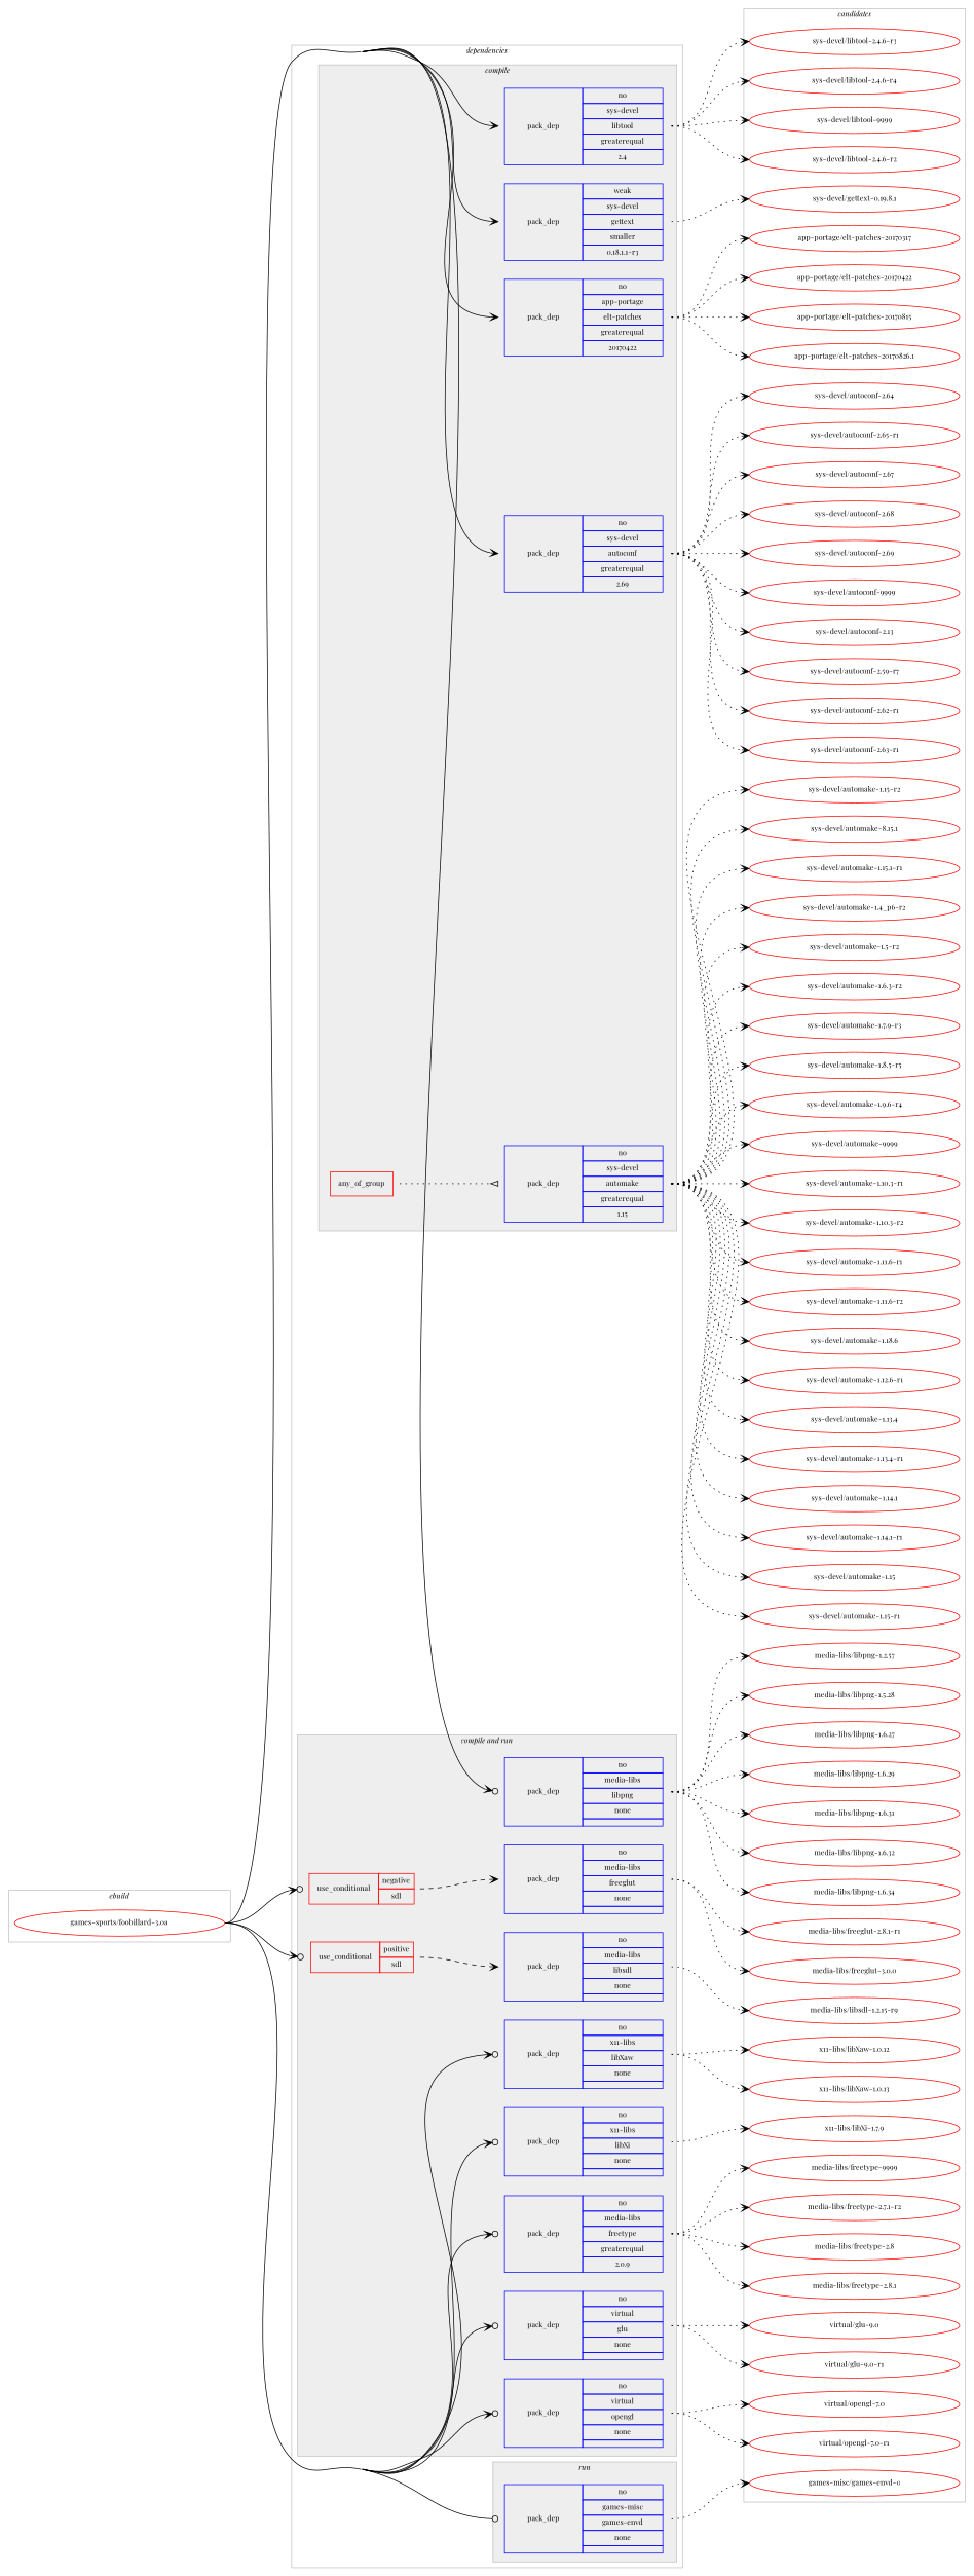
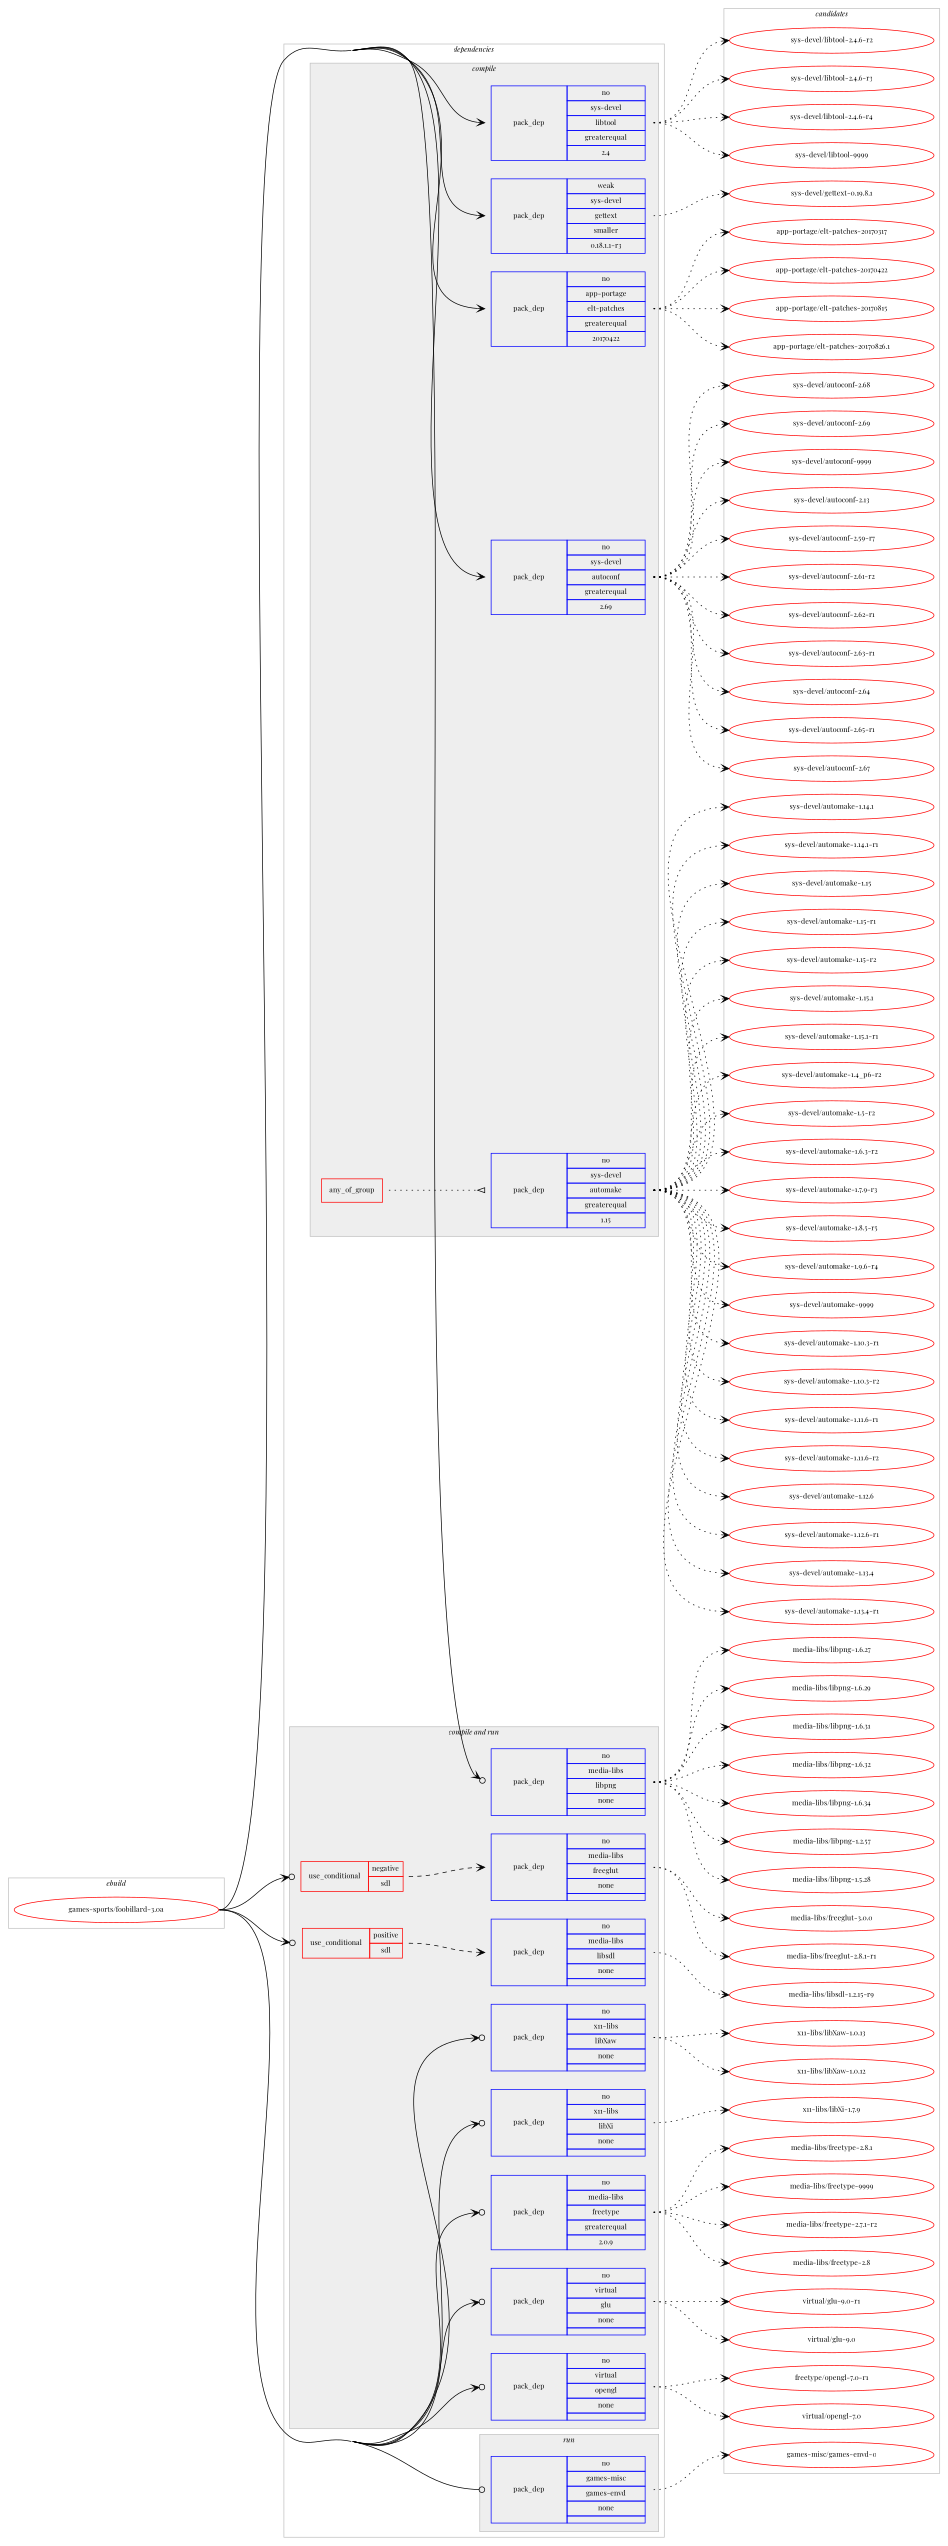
  digraph {
    compound=true
    concentrate=true
    fontname="Playfair Display"
    fontsize=10
    newrank=true
    rankdir=LR
    ranksep=1.5
    node [color=red fontname="Playfair Display" fontsize=10]
    edge [arrowhead=vee fontname="Playfair Display" headport=w style=dotted tailport=e weight=100]
    n1 [label="games-sports/foobillard-3.0a" width=4]
    n2 [color=blue label=<<TABLE BORDER="0" CELLBORDER="1" CELLSPACING="0" CELLPADDING="4" WIDTH="220"><TR><TD ROWSPAN="6" CELLPADDING="30">pack_dep</TD></TR><TR><TD WIDTH="110">no</TD></TR><TR><TD>sys-devel</TD></TR><TR><TD>automake</TD></TR><TR><TD>greaterequal</TD></TR><TR><TD>1.15</TD></TR></TABLE>> shape=none]
    n3 [label=<<TABLE BORDER="0" CELLBORDER="1" CELLSPACING="0" CELLPADDING="4"><TR><TD CELLPADDING="10">any_of_group</TD></TR></TABLE>> shape=none]
    n4 [color=blue label=<<TABLE BORDER="0" CELLBORDER="1" CELLSPACING="0" CELLPADDING="4" WIDTH="220"><TR><TD ROWSPAN="6" CELLPADDING="30">pack_dep</TD></TR><TR><TD WIDTH="110">no</TD></TR><TR><TD>app-portage</TD></TR><TR><TD>elt-patches</TD></TR><TR><TD>greaterequal</TD></TR><TR><TD>20170422</TD></TR></TABLE>> shape=none]
    n5 [color=blue label=<<TABLE BORDER="0" CELLBORDER="1" CELLSPACING="0" CELLPADDING="4" WIDTH="220"><TR><TD ROWSPAN="6" CELLPADDING="30">pack_dep</TD></TR><TR><TD WIDTH="110">no</TD></TR><TR><TD>sys-devel</TD></TR><TR><TD>autoconf</TD></TR><TR><TD>greaterequal</TD></TR><TR><TD>2.69</TD></TR></TABLE>> shape=none]
    n6 [color=blue label=<<TABLE BORDER="0" CELLBORDER="1" CELLSPACING="0" CELLPADDING="4" WIDTH="220"><TR><TD ROWSPAN="6" CELLPADDING="30">pack_dep</TD></TR><TR><TD WIDTH="110">no</TD></TR><TR><TD>sys-devel</TD></TR><TR><TD>libtool</TD></TR><TR><TD>greaterequal</TD></TR><TR><TD>2.4</TD></TR></TABLE>> shape=none]
    n7 [color=blue label=<<TABLE BORDER="0" CELLBORDER="1" CELLSPACING="0" CELLPADDING="4" WIDTH="220"><TR><TD ROWSPAN="6" CELLPADDING="30">pack_dep</TD></TR><TR><TD WIDTH="110">weak</TD></TR><TR><TD>sys-devel</TD></TR><TR><TD>gettext</TD></TR><TR><TD>smaller</TD></TR><TR><TD>0.18.1.1-r3</TD></TR></TABLE>> shape=none]
    n8 [color=blue label=<<TABLE BORDER="0" CELLBORDER="1" CELLSPACING="0" CELLPADDING="4" WIDTH="220"><TR><TD ROWSPAN="6" CELLPADDING="30">pack_dep</TD></TR><TR><TD WIDTH="110">no</TD></TR><TR><TD>media-libs</TD></TR><TR><TD>libpng</TD></TR><TR><TD>none</TD></TR><TR><TD></TD></TR></TABLE>> shape=none]
    n9 [color=blue label=<<TABLE BORDER="0" CELLBORDER="1" CELLSPACING="0" CELLPADDING="4" WIDTH="220"><TR><TD ROWSPAN="6" CELLPADDING="30">pack_dep</TD></TR><TR><TD WIDTH="110">no</TD></TR><TR><TD>media-libs</TD></TR><TR><TD>freeglut</TD></TR><TR><TD>none</TD></TR><TR><TD></TD></TR></TABLE>> shape=none]
    n10 [label=<<TABLE BORDER="0" CELLBORDER="1" CELLSPACING="0" CELLPADDING="4"><TR><TD ROWSPAN="3" CELLPADDING="10">use_conditional</TD></TR><TR><TD>negative</TD></TR><TR><TD>sdl</TD></TR></TABLE>> shape=none]
    n11 [color=blue label=<<TABLE BORDER="0" CELLBORDER="1" CELLSPACING="0" CELLPADDING="4" WIDTH="220"><TR><TD ROWSPAN="6" CELLPADDING="30">pack_dep</TD></TR><TR><TD WIDTH="110">no</TD></TR><TR><TD>media-libs</TD></TR><TR><TD>libsdl</TD></TR><TR><TD>none</TD></TR><TR><TD></TD></TR></TABLE>> shape=none]
    n12 [label=<<TABLE BORDER="0" CELLBORDER="1" CELLSPACING="0" CELLPADDING="4"><TR><TD ROWSPAN="3" CELLPADDING="10">use_conditional</TD></TR><TR><TD>positive</TD></TR><TR><TD>sdl</TD></TR></TABLE>> shape=none]
    n13 [color=blue label=<<TABLE BORDER="0" CELLBORDER="1" CELLSPACING="0" CELLPADDING="4" WIDTH="220"><TR><TD ROWSPAN="6" CELLPADDING="30">pack_dep</TD></TR><TR><TD WIDTH="110">no</TD></TR><TR><TD>media-libs</TD></TR><TR><TD>freetype</TD></TR><TR><TD>greaterequal</TD></TR><TR><TD>2.0.9</TD></TR></TABLE>> shape=none]
    n14 [color=blue label=<<TABLE BORDER="0" CELLBORDER="1" CELLSPACING="0" CELLPADDING="4" WIDTH="220"><TR><TD ROWSPAN="6" CELLPADDING="30">pack_dep</TD></TR><TR><TD WIDTH="110">no</TD></TR><TR><TD>virtual</TD></TR><TR><TD>glu</TD></TR><TR><TD>none</TD></TR><TR><TD></TD></TR></TABLE>> shape=none]
    n15 [color=blue label=<<TABLE BORDER="0" CELLBORDER="1" CELLSPACING="0" CELLPADDING="4" WIDTH="220"><TR><TD ROWSPAN="6" CELLPADDING="30">pack_dep</TD></TR><TR><TD WIDTH="110">no</TD></TR><TR><TD>virtual</TD></TR><TR><TD>opengl</TD></TR><TR><TD>none</TD></TR><TR><TD></TD></TR></TABLE>> shape=none]
    n16 [color=blue label=<<TABLE BORDER="0" CELLBORDER="1" CELLSPACING="0" CELLPADDING="4" WIDTH="220"><TR><TD ROWSPAN="6" CELLPADDING="30">pack_dep</TD></TR><TR><TD WIDTH="110">no</TD></TR><TR><TD>x11-libs</TD></TR><TR><TD>libXaw</TD></TR><TR><TD>none</TD></TR><TR><TD></TD></TR></TABLE>> shape=none]
    n17 [color=blue label=<<TABLE BORDER="0" CELLBORDER="1" CELLSPACING="0" CELLPADDING="4" WIDTH="220"><TR><TD ROWSPAN="6" CELLPADDING="30">pack_dep</TD></TR><TR><TD WIDTH="110">no</TD></TR><TR><TD>x11-libs</TD></TR><TR><TD>libXi</TD></TR><TR><TD>none</TD></TR><TR><TD></TD></TR></TABLE>> shape=none]
    n18 [color=blue label=<<TABLE BORDER="0" CELLBORDER="1" CELLSPACING="0" CELLPADDING="4" WIDTH="220"><TR><TD ROWSPAN="6" CELLPADDING="30">pack_dep</TD></TR><TR><TD WIDTH="110">no</TD></TR><TR><TD>games-misc</TD></TR><TR><TD>games-envd</TD></TR><TR><TD>none</TD></TR><TR><TD></TD></TR></TABLE>> shape=none]
    n19 [label="sys-devel/automake-1.10.3-r1" width=4]
    n20 [label="sys-devel/automake-1.10.3-r2" width=4]
    n21 [label="sys-devel/automake-1.11.6-r1" width=4]
    n22 [label="sys-devel/automake-1.11.6-r2" width=4]
-   n23 [label="sys-devel/automake-1.18.6" width=4]
+   n23 [label="sys-devel/automake-1.12.6" width=4]
    n24 [label="sys-devel/automake-1.12.6-r1" width=4]
    n25 [label="sys-devel/automake-1.13.4" width=4]
    n26 [label="sys-devel/automake-1.13.4-r1" width=4]
    n27 [label="sys-devel/automake-1.14.1" width=4]
    n28 [label="sys-devel/automake-1.14.1-r1" width=4]
    n29 [label="sys-devel/automake-1.15" width=4]
    n30 [label="sys-devel/automake-1.15-r1" width=4]
    n31 [label="sys-devel/automake-1.15-r2" width=4]
-   n32 [label="sys-devel/automake-8.15.1" width=4]
+   n32 [label="sys-devel/automake-1.15.1" width=4]
    n33 [label="sys-devel/automake-1.15.1-r1" width=4]
    n34 [label="sys-devel/automake-1.4_p6-r2" width=4]
    n35 [label="sys-devel/automake-1.5-r2" width=4]
    n36 [label="sys-devel/automake-1.6.3-r2" width=4]
    n37 [label="sys-devel/automake-1.7.9-r3" width=4]
    n38 [label="sys-devel/automake-1.8.5-r5" width=4]
    n39 [label="sys-devel/automake-1.9.6-r4" width=4]
    n40 [label="sys-devel/automake-9999" width=4]
    n41 [label="app-portage/elt-patches-20170317" width=4]
    n42 [label="app-portage/elt-patches-20170422" width=4]
    n43 [label="app-portage/elt-patches-20170815" width=4]
    n44 [label="app-portage/elt-patches-20170826.1" width=4]
    n45 [label="sys-devel/autoconf-2.13" width=4]
    n46 [label="sys-devel/autoconf-2.59-r7" width=4]
+   n47 [label="sys-devel/autoconf-2.61-r2" width=4]
    n48 [label="sys-devel/autoconf-2.62-r1" width=4]
    n49 [label="sys-devel/autoconf-2.63-r1" width=4]
    n50 [label="sys-devel/autoconf-2.64" width=4]
    n51 [label="sys-devel/autoconf-2.65-r1" width=4]
    n52 [label="sys-devel/autoconf-2.67" width=4]
    n53 [label="sys-devel/autoconf-2.68" width=4]
    n54 [label="sys-devel/autoconf-2.69" width=4]
    n55 [label="sys-devel/autoconf-9999" width=4]
    n56 [label="sys-devel/libtool-2.4.6-r2" width=4]
    n57 [label="sys-devel/libtool-2.4.6-r3" width=4]
    n58 [label="sys-devel/libtool-2.4.6-r4" width=4]
    n59 [label="sys-devel/libtool-9999" width=4]
    n60 [label="sys-devel/gettext-0.19.8.1" width=4]
    n61 [label="media-libs/freeglut-2.8.1-r1" width=4]
    n62 [label="media-libs/freeglut-3.0.0" width=4]
    n63 [label="media-libs/libsdl-1.2.15-r9" width=4]
    n64 [label="media-libs/freetype-2.7.1-r2" width=4]
    n65 [label="media-libs/freetype-2.8" width=4]
    n66 [label="media-libs/freetype-2.8.1" width=4]
    n67 [label="media-libs/freetype-9999" width=4]
    n68 [label="media-libs/libpng-1.2.57" width=4]
    n69 [label="media-libs/libpng-1.5.28" width=4]
    n70 [label="media-libs/libpng-1.6.27" width=4]
    n71 [label="media-libs/libpng-1.6.29" width=4]
    n72 [label="media-libs/libpng-1.6.31" width=4]
    n73 [label="media-libs/libpng-1.6.32" width=4]
    n74 [label="media-libs/libpng-1.6.34" width=4]
    n75 [label="virtual/glu-9.0" width=4]
    n76 [label="virtual/glu-9.0-r1" width=4]
    n77 [label="virtual/opengl-7.0" width=4]
-   n78 [label="virtual/opengl-7.0-r1" width=4]
+   n78 [label="freetype/opengl-7.0-r1" width=4]
    n79 [label="x11-libs/libXaw-1.0.12" width=4]
    n80 [label="x11-libs/libXaw-1.0.13" width=4]
    n81 [label="x11-libs/libXi-1.7.9" width=4]
    n82 [label="games-misc/games-envd-0" width=4]
    subgraph cluster_1 {
      color=gray
      label=<<i>ebuild</i>>
      rank=same
      n1
    }
    subgraph cluster_2 {
      color=gray
      label=<<i>dependencies</i>>
      subgraph cluster_3 {
        color=gray
        fillcolor="#eeeeee"
        label=<<i>compile</i>>
        style=filled
        subgraph sub_4 {
          color=gray
          fillcolor="#eeeeee"
          label=<<i>compile</i>>
          style=filled
          n3
          subgraph sub_5 {
            color=gray
            fillcolor="#eeeeee"
            label=<<i>compile</i>>
            style=filled
            n2
          }
        }
        subgraph sub_6 {
          color=gray
          fillcolor="#eeeeee"
          label=<<i>compile</i>>
          style=filled
          n4
        }
        subgraph sub_7 {
          color=gray
          fillcolor="#eeeeee"
          label=<<i>compile</i>>
          style=filled
          n5
        }
        subgraph sub_8 {
          color=gray
          fillcolor="#eeeeee"
          label=<<i>compile</i>>
          style=filled
          n6
        }
        subgraph sub_9 {
          color=gray
          fillcolor="#eeeeee"
          label=<<i>compile</i>>
          style=filled
          n7
        }
      }
      subgraph cluster_10 {
        color=gray
        fillcolor="#eeeeee"
        label=<<i>compile and run</i>>
        style=filled
        subgraph sub_11 {
          color=gray
          fillcolor="#eeeeee"
          label=<<i>compile and run</i>>
          style=filled
          n8
        }
        subgraph sub_12 {
          color=gray
          fillcolor="#eeeeee"
          label=<<i>compile and run</i>>
          style=filled
          n10
          subgraph sub_13 {
            color=gray
            fillcolor="#eeeeee"
            label=<<i>compile and run</i>>
            style=filled
            n9
          }
        }
        subgraph sub_14 {
          color=gray
          fillcolor="#eeeeee"
          label=<<i>compile and run</i>>
          style=filled
          n12
          subgraph sub_15 {
            color=gray
            fillcolor="#eeeeee"
            label=<<i>compile and run</i>>
            style=filled
            n11
          }
        }
        subgraph sub_16 {
          color=gray
          fillcolor="#eeeeee"
          label=<<i>compile and run</i>>
          style=filled
          n13
        }
        subgraph sub_17 {
          color=gray
          fillcolor="#eeeeee"
          label=<<i>compile and run</i>>
          style=filled
          n14
        }
        subgraph sub_18 {
          color=gray
          fillcolor="#eeeeee"
          label=<<i>compile and run</i>>
          style=filled
          n15
        }
        subgraph sub_19 {
          color=gray
          fillcolor="#eeeeee"
          label=<<i>compile and run</i>>
          style=filled
          n16
        }
        subgraph sub_20 {
          color=gray
          fillcolor="#eeeeee"
          label=<<i>compile and run</i>>
          style=filled
          n17
        }
      }
      subgraph cluster_21 {
        color=gray
        fillcolor="#eeeeee"
        label=<<i>run</i>>
        style=filled
        subgraph sub_22 {
          color=gray
          fillcolor="#eeeeee"
          label=<<i>run</i>>
          style=filled
          n18
        }
      }
    }
    subgraph cluster_23 {
      color=gray
      label=<<i>candidates</i>>
      rank=same
      subgraph sub_24 {
        color=black
        label=<<i>candidates</i>>
        nodesep=1
        rank=same
        n19
        n20
        n21
        n22
        n23
        n24
        n25
        n26
        n27
        n28
        n29
        n30
        n31
        n32
        n33
        n34
        n35
        n36
        n37
        n38
        n39
        n40
      }
      subgraph sub_25 {
        color=black
        label=<<i>candidates</i>>
        nodesep=1
        rank=same
        n41
        n42
        n43
        n44
      }
      subgraph sub_26 {
        color=black
        label=<<i>candidates</i>>
        nodesep=1
        rank=same
        n45
        n46
+       n47
        n48
        n49
        n50
        n51
        n52
        n53
        n54
        n55
      }
      subgraph sub_27 {
        color=black
        label=<<i>candidates</i>>
        nodesep=1
        rank=same
        n56
        n57
        n58
        n59
      }
      subgraph sub_28 {
        color=black
        label=<<i>candidates</i>>
        nodesep=1
        rank=same
        n60
      }
      subgraph sub_29 {
        color=black
        label=<<i>candidates</i>>
        nodesep=1
        rank=same
        n61
        n62
      }
      subgraph sub_30 {
        color=black
        label=<<i>candidates</i>>
        nodesep=1
        rank=same
        n63
      }
      subgraph sub_31 {
        color=black
        label=<<i>candidates</i>>
        nodesep=1
        rank=same
        n64
        n65
        n66
        n67
      }
      subgraph sub_32 {
        color=black
        label=<<i>candidates</i>>
        nodesep=1
        rank=same
        n68
        n69
        n70
        n71
        n72
        n73
        n74
      }
      subgraph sub_33 {
        color=black
        label=<<i>candidates</i>>
        nodesep=1
        rank=same
        n75
        n76
      }
      subgraph sub_34 {
        color=black
        label=<<i>candidates</i>>
        nodesep=1
        rank=same
        n77
        n78
      }
      subgraph sub_35 {
        color=black
        label=<<i>candidates</i>>
        nodesep=1
        rank=same
        n79
        n80
      }
      subgraph sub_36 {
        color=black
        label=<<i>candidates</i>>
        nodesep=1
        rank=same
        n81
      }
      subgraph sub_37 {
        color=black
        label=<<i>candidates</i>>
        nodesep=1
        rank=same
        n82
      }
    }
    n1 -> n4 [style=solid weight=20]
    n1 -> n5 [style=solid weight=20]
    n1 -> n6 [style=solid weight=20]
    n1 -> n7 [style=solid weight=20]
    n1 -> n8 [arrowhead=odotvee style=solid weight=20]
    n1 -> n10 [arrowhead=odotvee style=solid weight=20]
    n1 -> n12 [arrowhead=odotvee style=solid weight=20]
    n1 -> n13 [arrowhead=odotvee style=solid weight=20]
    n1 -> n14 [arrowhead=odotvee style=solid weight=20]
    n1 -> n15 [arrowhead=odotvee style=solid weight=20]
    n1 -> n16 [arrowhead=odotvee style=solid weight=20]
    n1 -> n17 [arrowhead=odotvee style=solid weight=20]
    n1 -> n18 [arrowhead=odot style=solid weight=20]
    n2 -> n19
    n2 -> n20
    n2 -> n21
    n2 -> n22
    n2 -> n23
    n2 -> n24
    n2 -> n25
    n2 -> n26
    n2 -> n27
    n2 -> n28
    n2 -> n29
    n2 -> n30
    n2 -> n31
    n2 -> n32
    n2 -> n33
    n2 -> n34
    n2 -> n35
    n2 -> n36
    n2 -> n37
    n2 -> n38
    n2 -> n39
    n2 -> n40
    n3 -> n2 [arrowhead=oinv weight=20]
    n4 -> n41
    n4 -> n42
    n4 -> n43
    n4 -> n44
    n5 -> n45
    n5 -> n46
+   n5 -> n47
    n5 -> n48
    n5 -> n49
    n5 -> n50
    n5 -> n51
    n5 -> n52
    n5 -> n53
    n5 -> n54
    n5 -> n55
    n6 -> n56
    n6 -> n57
    n6 -> n58
    n6 -> n59
    n7 -> n60
    n8 -> n68
    n8 -> n69
    n8 -> n70
    n8 -> n71
    n8 -> n72
    n8 -> n73
    n8 -> n74
    n9 -> n61
    n9 -> n62
    n10 -> n9 [style=dashed weight=20]
    n11 -> n63
    n12 -> n11 [style=dashed weight=20]
    n13 -> n64
    n13 -> n65
    n13 -> n66
    n13 -> n67
    n14 -> n75
    n14 -> n76
    n15 -> n77
    n15 -> n78
    n16 -> n79
    n16 -> n80
    n17 -> n81
    n18 -> n82
  }
